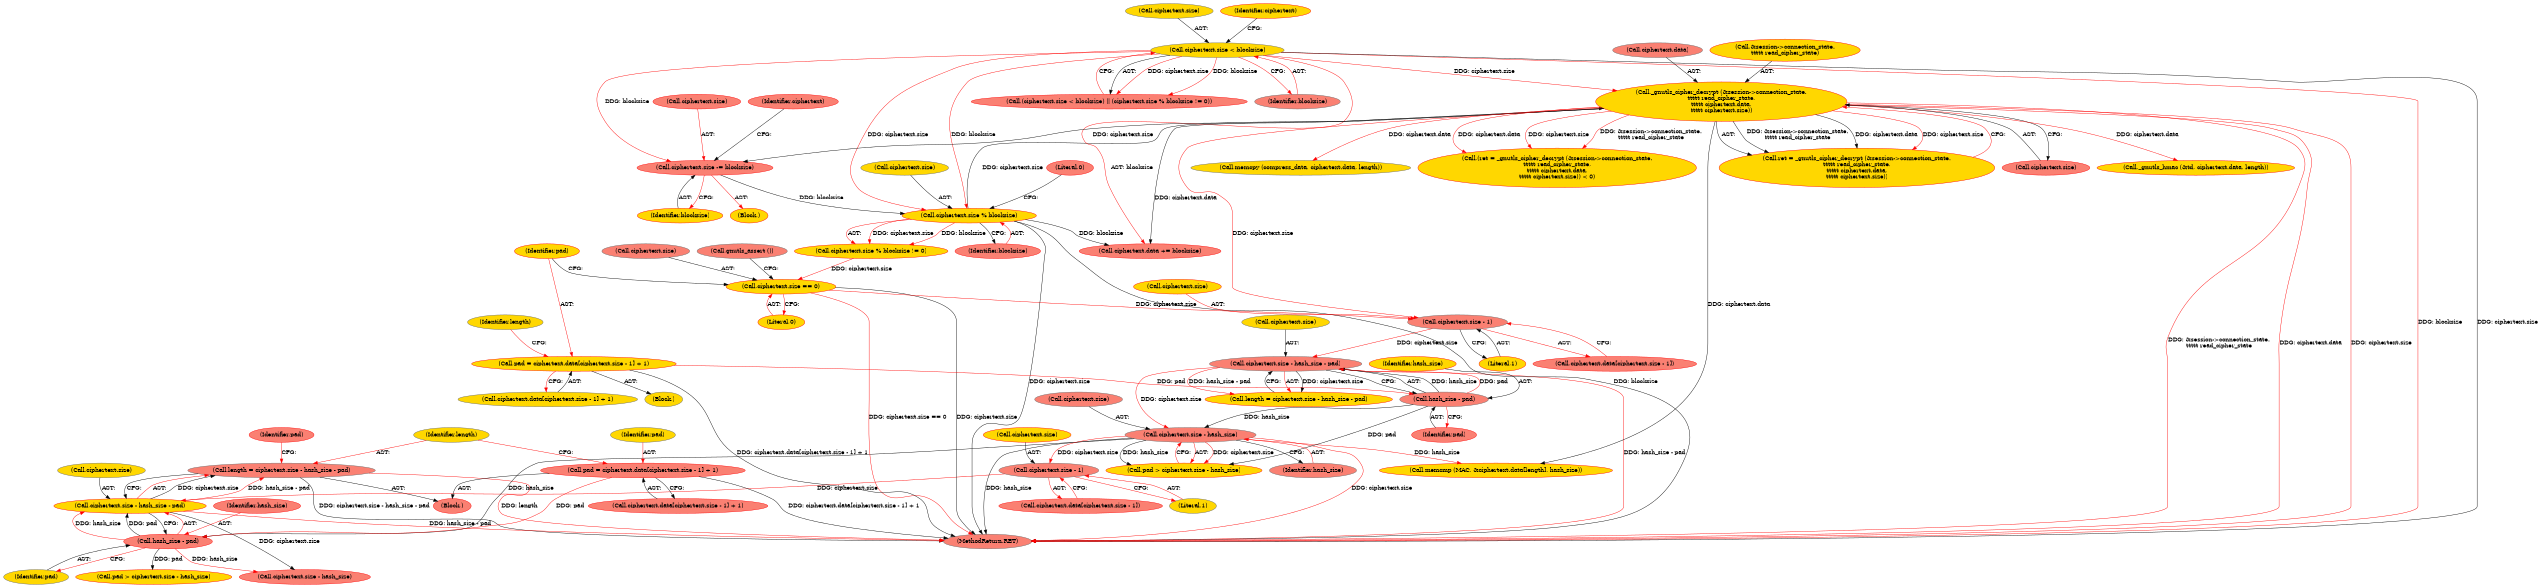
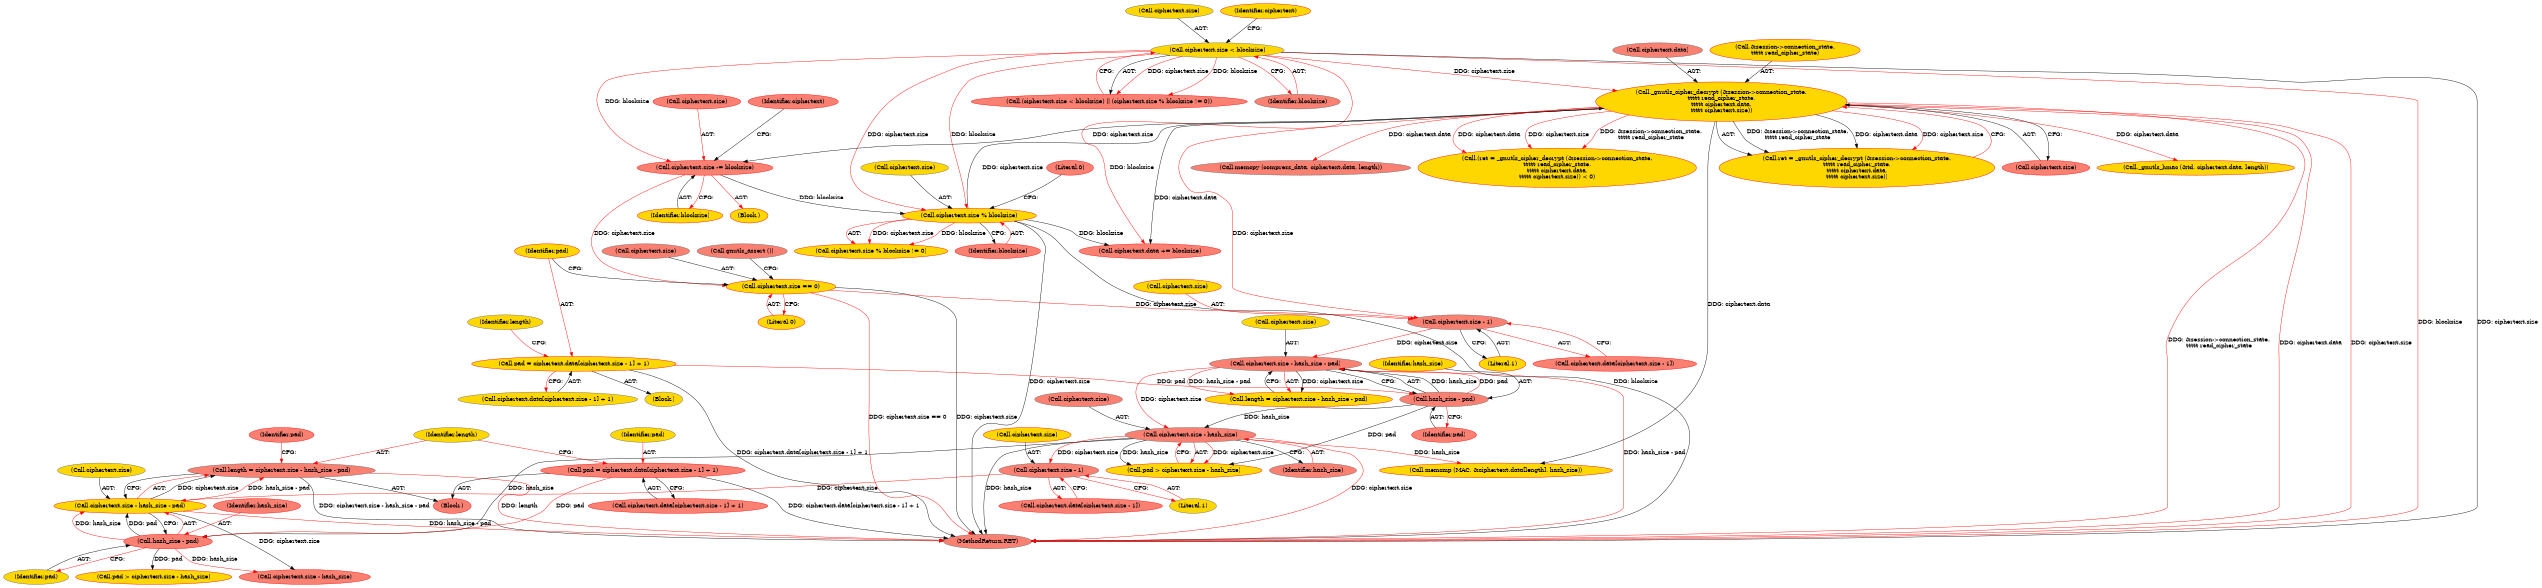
  digraph {
    node [color=red fillcolor=gold style=filled]
    edge [color=red]
    n1 [color=gray40 fillcolor=salmon label="(Call,length = ciphertext.size - hash_size - pad)"]
    n2 [label="(Call,ciphertext.size - hash_size - pad)"]
    n3 [color=gray40 fillcolor=salmon label="(MethodReturn,RET)"]
    n4 [fillcolor=salmon label="(Block,)"]
    n5 [fillcolor=salmon label="(Call,hash_size - pad)"]
    n6 [fillcolor=salmon label="(Call,ciphertext.size - hash_size)"]
    n7 [color=gray40 label="(Identifier,pad)"]
    n8 [label="(Call,pad > ciphertext.size - hash_size)"]
    n9 [color=gray40 fillcolor=salmon label="(Call,ciphertext.size - 1)"]
    n10 [fillcolor=salmon label="(Call,ciphertext.data[ciphertext.size - 1])"]
    n11 [color=gray40 label="(Literal,1)"]
    n12 [color=gray40 fillcolor=salmon label="(Call,ciphertext.size - hash_size)"]
    n13 [label="(Call,memcmp (MAC, &ciphertext.data[length], hash_size))"]
    n14 [color=gray40 fillcolor=salmon label="(Identifier,hash_size)"]
    n15 [label="(Call,pad > ciphertext.size - hash_size)"]
    n16 [color=gray40 fillcolor=salmon label="(Call,ciphertext.size - hash_size - pad)"]
    n17 [color=gray40 fillcolor=salmon label="(Call,hash_size - pad)"]
    n18 [label="(Call,length = ciphertext.size - hash_size - pad)"]
    n19 [fillcolor=salmon label="(Identifier,pad)"]
    n20 [color=gray40 fillcolor=salmon label="(Call,ciphertext.size - 1)"]
    n21 [fillcolor=salmon label="(Call,ciphertext.data[ciphertext.size - 1])"]
    n22 [label="(Literal,1)"]
    n23 [label="(Call,ciphertext.size == 0)"]
    n24 [label="(Literal,0)"]
    n25 [fillcolor=salmon label="(Call,ciphertext.size -= blocksize)"]
    n26 [label="(Identifier,blocksize)"]
    n27 [label="(Block,)"]
    n28 [label="(Call,ciphertext.size % blocksize)"]
    n29 [color=gray40 label="(Call,ciphertext.size < blocksize)"]
    n30 [label="(Call,_gnutls_cipher_decrypt (&session->connection_state.\n\t\t\t\t\t read_cipher_state,\n\t\t\t\t\t ciphertext.data,\n\t\t\t\t\t ciphertext.size))"]
    n31 [fillcolor=salmon label="(Call,(ciphertext.size < blocksize) || (ciphertext.size % blocksize != 0))"]
    n32 [fillcolor=salmon label="(Call,ciphertext.data += blocksize)"]
    n33 [color=gray40 fillcolor=salmon label="(Identifier,blocksize)"]
    n34 [label="(Call,ciphertext.size % blocksize != 0)"]
    n35 [fillcolor=salmon label="(Identifier,blocksize)"]
-   n36 [color=gray40 label="(Call,memcpy (compress_data, ciphertext.data, length))"]
+   n36 [color=gray40 fillcolor=salmon label="(Call,memcpy (compress_data, ciphertext.data, length))"]
    n37 [label="(Call,(ret = _gnutls_cipher_decrypt (&session->connection_state.\n\t\t\t\t\t read_cipher_state,\n\t\t\t\t\t ciphertext.data,\n\t\t\t\t\t ciphertext.size)) < 0)"]
    n38 [label="(Call,ret = _gnutls_cipher_decrypt (&session->connection_state.\n\t\t\t\t\t read_cipher_state,\n\t\t\t\t\t ciphertext.data,\n\t\t\t\t\t ciphertext.size))"]
    n39 [fillcolor=salmon label="(Call,ciphertext.size)"]
    n40 [label="(Call,_gnutls_hmac (&td, ciphertext.data, length))"]
    n41 [label="(Call,pad = ciphertext.data[ciphertext.size - 1] + 1)"]
    n42 [color=gray40 label="(Call,ciphertext.data[ciphertext.size - 1] + 1)"]
    n43 [color=gray40 label="(Block,)"]
    n44 [fillcolor=salmon label="(Call,pad = ciphertext.data[ciphertext.size - 1] + 1)"]
    n45 [fillcolor=salmon label="(Call,ciphertext.data[ciphertext.size - 1] + 1)"]
    n46 [color=gray40 fillcolor=salmon label="(Call,ciphertext.data)"]
    n47 [label="(Identifier,hash_size)"]
    n48 [color=gray40 label="(Identifier,length)"]
    n49 [fillcolor=salmon label="(Call,ciphertext.size)"]
    n50 [fillcolor=salmon label="(Identifier,ciphertext)"]
    n51 [fillcolor=salmon label="(Identifier,pad)"]
    n52 [color=gray40 fillcolor=salmon label="(Call,ciphertext.size)"]
    n53 [color=gray40 fillcolor=salmon label="(Call,ciphertext.size)"]
    n54 [label="(Call,&session->connection_state.\n\t\t\t\t\t read_cipher_state)"]
    n55 [fillcolor=salmon label="(Identifier,hash_size)"]
    n56 [color=gray40 label="(Call,ciphertext.size)"]
    n57 [color=gray40 fillcolor=salmon label="(Call,gnutls_assert ())"]
    n58 [color=gray40 label="(Call,ciphertext.size)"]
    n59 [fillcolor=salmon label="(Literal,0)"]
    n60 [label="(Call,ciphertext.size)"]
    n61 [label="(Call,ciphertext.size)"]
    n62 [color=gray40 label="(Identifier,length)"]
    n63 [label="(Identifier,pad)"]
    n64 [color=gray40 label="(Call,ciphertext.size)"]
    n65 [color=gray40 label="(Identifier,pad)"]
    n66 [color=gray40 label="(Call,ciphertext.size)"]
    n67 [label="(Identifier,ciphertext)"]
    n1 -> n2 [color=black label="CFG: "]
    n1 -> n3 [color=black label="DDG: ciphertext.size - hash_size - pad"]
    n1 -> n3 [label="DDG: length"]
    n1 -> n4 [color=black label="AST: "]
    n2 -> n1 [label="AST: "]
    n2 -> n1 [color=black label="DDG: ciphertext.size"]
    n2 -> n1 [label="DDG: hash_size - pad"]
    n2 -> n3 [label="DDG: hash_size - pad"]
    n2 -> n5 [color=black label="CFG: "]
    n2 -> n6 [color=black label="DDG: ciphertext.size"]
    n5 -> n2 [label="AST: "]
    n5 -> n2 [label="DDG: hash_size"]
    n5 -> n2 [color=black label="DDG: pad"]
    n5 -> n6 [label="DDG: hash_size"]
    n5 -> n7 [label="CFG: "]
    n5 -> n8 [color=black label="DDG: pad"]
    n7 -> n5 [color=black label="AST: "]
    n9 -> n2 [label="DDG: ciphertext.size"]
    n9 -> n10 [label="AST: "]
    n9 -> n11 [label="CFG: "]
    n10 -> n9 [label="CFG: "]
    n11 -> n9 [label="AST: "]
    n12 -> n3 [label="DDG: ciphertext.size"]
    n12 -> n3 [color=black label="DDG: hash_size"]
    n12 -> n5 [color=black label="DDG: hash_size"]
    n12 -> n9 [label="DDG: ciphertext.size"]
    n12 -> n13 [label="DDG: hash_size"]
    n12 -> n14 [color=black label="CFG: "]
    n12 -> n15 [label="AST: "]
    n12 -> n15 [label="DDG: ciphertext.size"]
    n12 -> n15 [color=black label="DDG: hash_size"]
    n14 -> n12 [label="AST: "]
    n15 -> n12 [label="CFG: "]
    n16 -> n3 [label="DDG: hash_size - pad"]
    n16 -> n12 [label="DDG: ciphertext.size"]
    n16 -> n17 [color=black label="CFG: "]
    n16 -> n18 [label="AST: "]
    n16 -> n18 [color=black label="DDG: ciphertext.size"]
    n16 -> n18 [label="DDG: hash_size - pad"]
    n17 -> n12 [color=black label="DDG: hash_size"]
    n17 -> n15 [color=black label="DDG: pad"]
    n17 -> n16 [color=black label="AST: "]
    n17 -> n16 [color=black label="DDG: hash_size"]
    n17 -> n16 [label="DDG: pad"]
    n17 -> n19 [label="CFG: "]
    n18 -> n16 [color=black label="CFG: "]
    n19 -> n17 [color=black label="AST: "]
    n20 -> n16 [label="DDG: ciphertext.size"]
    n20 -> n21 [label="AST: "]
    n20 -> n22 [color=black label="CFG: "]
    n21 -> n20 [label="CFG: "]
    n22 -> n20 [color=black label="AST: "]
    n23 -> n3 [color=black label="DDG: ciphertext.size"]
    n23 -> n3 [label="DDG: ciphertext.size == 0"]
    n23 -> n20 [label="DDG: ciphertext.size"]
    n23 -> n24 [label="CFG: "]
    n24 -> n23 [label="AST: "]
-   n34 -> n23 [label="DDG: ciphertext.size"]
+   n25 -> n23 [label="DDG: ciphertext.size"]
    n25 -> n26 [label="CFG: "]
    n25 -> n27 [label="AST: "]
    n25 -> n28 [color=black label="DDG: blocksize"]
    n26 -> n25 [color=black label="AST: "]
    n28 -> n3 [color=black label="DDG: ciphertext.size"]
    n28 -> n3 [color=black label="DDG: blocksize"]
    n28 -> n30 [color=black label="DDG: ciphertext.size"]
    n28 -> n32 [color=black label="DDG: blocksize"]
    n28 -> n34 [label="AST: "]
    n28 -> n34 [label="DDG: ciphertext.size"]
    n28 -> n34 [label="DDG: blocksize"]
    n28 -> n35 [color=black label="CFG: "]
    n29 -> n3 [label="DDG: blocksize"]
    n29 -> n3 [color=black label="DDG: ciphertext.size"]
    n29 -> n25 [label="DDG: blocksize"]
    n29 -> n28 [label="DDG: ciphertext.size"]
    n29 -> n28 [label="DDG: blocksize"]
    n29 -> n30 [label="DDG: ciphertext.size"]
    n29 -> n31 [color=black label="AST: "]
    n29 -> n31 [label="DDG: ciphertext.size"]
    n29 -> n31 [label="DDG: blocksize"]
-   n29 -> n32 [label="AST: blocksize"]
+   n29 -> n32 [label="DDG: blocksize"]
    n29 -> n33 [label="CFG: "]
    n30 -> n3 [label="DDG: &session->connection_state.\n\t\t\t\t\t read_cipher_state"]
    n30 -> n3 [label="DDG: ciphertext.data"]
    n30 -> n3 [label="DDG: ciphertext.size"]
    n30 -> n13 [color=black label="DDG: ciphertext.data"]
    n30 -> n20 [label="DDG: ciphertext.size"]
    n30 -> n25 [color=black label="DDG: ciphertext.size"]
    n30 -> n32 [color=black label="DDG: ciphertext.data"]
    n30 -> n36 [label="DDG: ciphertext.data"]
    n30 -> n37 [label="DDG: &session->connection_state.\n\t\t\t\t\t read_cipher_state"]
    n30 -> n37 [label="DDG: ciphertext.data"]
    n30 -> n37 [label="DDG: ciphertext.size"]
    n30 -> n38 [color=black label="AST: "]
    n30 -> n38 [color=black label="DDG: &session->connection_state.\n\t\t\t\t\t read_cipher_state"]
    n30 -> n38 [color=black label="DDG: ciphertext.data"]
    n30 -> n38 [label="DDG: ciphertext.size"]
    n30 -> n39 [color=black label="CFG: "]
    n30 -> n40 [label="DDG: ciphertext.data"]
    n31 -> n29 [label="CFG: "]
    n33 -> n29 [label="AST: "]
    n35 -> n28 [label="AST: "]
    n38 -> n30 [label="CFG: "]
    n39 -> n30 [color=black label="AST: "]
    n41 -> n3 [color=black label="DDG: ciphertext.data[ciphertext.size - 1] + 1"]
    n41 -> n17 [label="DDG: pad"]
    n41 -> n42 [label="CFG: "]
    n41 -> n43 [color=black label="AST: "]
    n42 -> n41 [color=black label="AST: "]
    n44 -> n3 [color=black label="DDG: ciphertext.data[ciphertext.size - 1] + 1"]
    n44 -> n4 [color=black label="AST: "]
    n44 -> n5 [label="DDG: pad"]
    n44 -> n45 [color=black label="CFG: "]
    n45 -> n44 [color=black label="AST: "]
    n46 -> n30 [color=black label="AST: "]
    n47 -> n17 [color=black label="AST: "]
    n48 -> n1 [label="AST: "]
    n48 -> n44 [label="CFG: "]
    n49 -> n25 [label="AST: "]
    n50 -> n25 [color=black label="CFG: "]
    n51 -> n1 [label="CFG: "]
    n52 -> n12 [color=black label="AST: "]
    n53 -> n23 [color=black label="AST: "]
    n54 -> n30 [color=black label="AST: "]
    n55 -> n5 [label="AST: "]
    n56 -> n16 [color=black label="AST: "]
    n57 -> n23 [color=black label="CFG: "]
    n58 -> n29 [color=black label="AST: "]
    n59 -> n28 [color=black label="CFG: "]
    n60 -> n9 [color=black label="AST: "]
    n61 -> n20 [label="AST: "]
    n62 -> n41 [label="CFG: "]
    n63 -> n23 [color=black label="CFG: "]
    n63 -> n41 [label="AST: "]
    n64 -> n2 [color=black label="AST: "]
    n65 -> n44 [label="AST: "]
    n66 -> n28 [color=black label="AST: "]
    n67 -> n29 [color=black label="CFG: "]
  }
